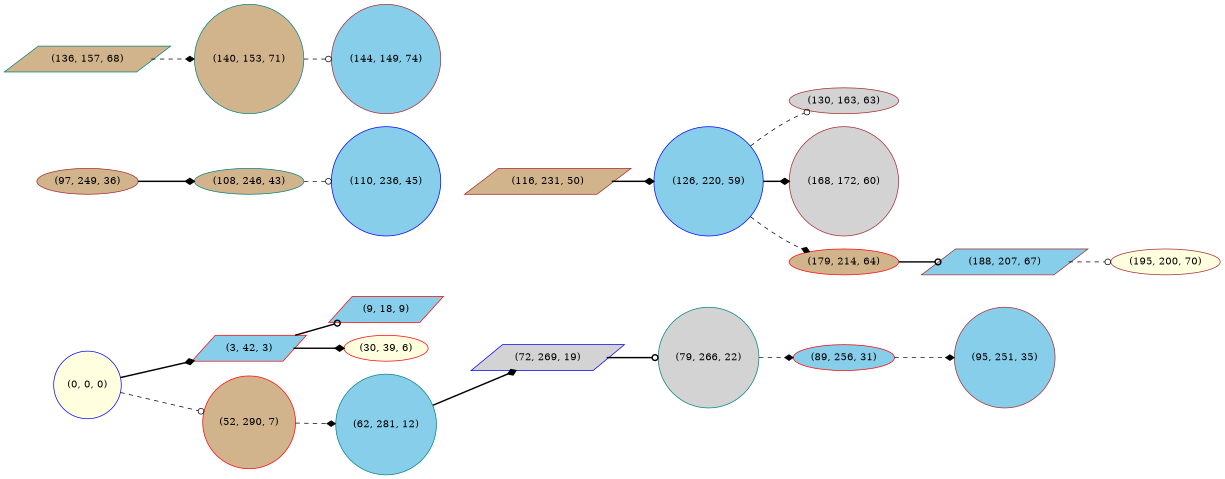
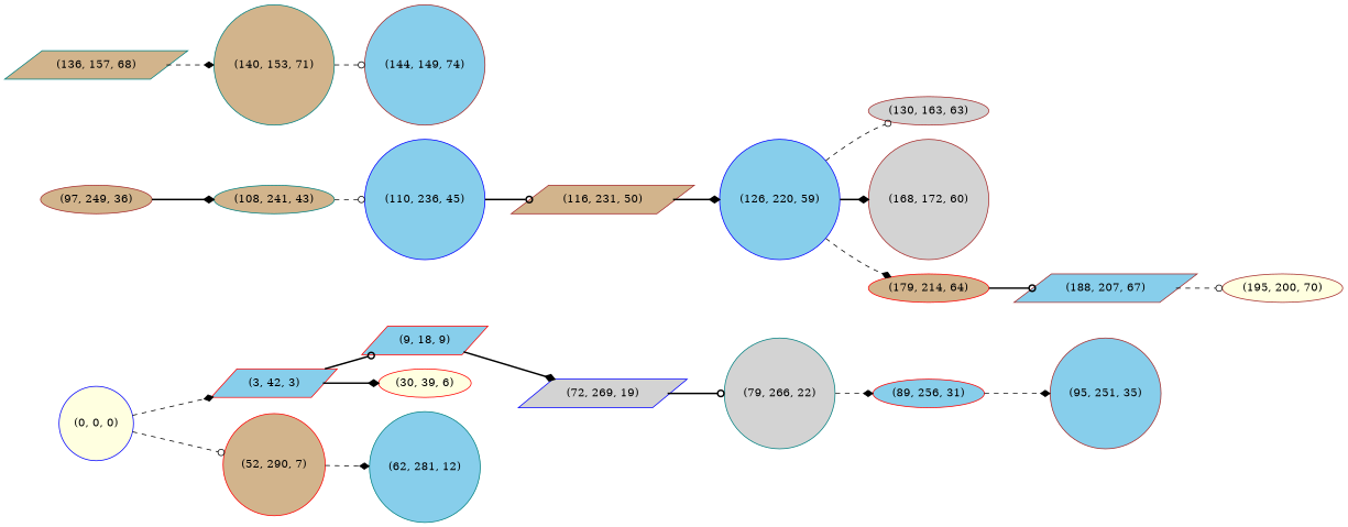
  digraph {
    rankdir=LR
    node [color=brown fillcolor=skyblue shape=circle style=filled]
    edge [arrowhead=diamond style=dashed]
    "(0, 0, 0)" [color=blue fillcolor=lightyellow]
    "(3, 42, 3)" [color=red shape=parallelogram]
    "(52, 290, 7)" [color=red fillcolor=tan]
    "(9, 18, 9)" [color=red shape=parallelogram]
    "(30, 39, 6)" [color=red fillcolor=lightyellow shape=ellipse]
    "(62, 281, 12)" [color=teal]
    "(72, 269, 19)" [color=blue fillcolor=lightgrey shape=parallelogram]
    "(79, 266, 22)" [color=teal fillcolor=lightgrey]
    "(89, 256, 31)" [color=red shape=ellipse]
    "(95, 251, 35)"
    "(97, 249, 36)" [fillcolor=tan shape=ellipse]
-   "(108, 241, 43)" [color=teal fillcolor=tan shape=ellipse label="(108, 246, 43)"]
+   "(108, 241, 43)" [color=teal fillcolor=tan shape=ellipse]
    "(110, 236, 45)" [color=blue]
    "(116, 231, 50)" [fillcolor=tan shape=parallelogram]
    "(126, 220, 59)" [color=blue]
    "(130, 163, 63)" [fillcolor=lightgrey shape=ellipse]
    "(168, 172, 60)" [fillcolor=lightgrey]
    "(179, 214, 64)" [color=red fillcolor=tan shape=ellipse]
    "(188, 207, 67)" [shape=parallelogram]
    "(136, 157, 68)" [color=teal fillcolor=tan shape=parallelogram]
    "(140, 153, 71)" [color=teal fillcolor=tan]
    "(144, 149, 74)"
    "(195, 200, 70)" [fillcolor=lightyellow shape=ellipse]
-   "(0, 0, 0)" -> "(3, 42, 3)" [style=bold]
+   "(0, 0, 0)" -> "(3, 42, 3)"
    "(0, 0, 0)" -> "(52, 290, 7)" [arrowhead=odot]
    "(3, 42, 3)" -> "(9, 18, 9)" [arrowhead=odot style=bold]
    "(3, 42, 3)" -> "(30, 39, 6)" [style=bold]
    "(52, 290, 7)" -> "(62, 281, 12)"
-   "(62, 281, 12)" -> "(72, 269, 19)" [style=bold]
+   "(9, 18, 9)" -> "(72, 269, 19)" [style=bold]
    "(72, 269, 19)" -> "(79, 266, 22)" [arrowhead=odot style=bold]
    "(79, 266, 22)" -> "(89, 256, 31)"
    "(89, 256, 31)" -> "(95, 251, 35)"
    "(97, 249, 36)" -> "(108, 241, 43)" [style=bold]
    "(108, 241, 43)" -> "(110, 236, 45)" [arrowhead=odot]
+   "(110, 236, 45)" -> "(116, 231, 50)" [arrowhead=odot style=bold]
    "(116, 231, 50)" -> "(126, 220, 59)" [style=bold]
    "(126, 220, 59)" -> "(130, 163, 63)" [arrowhead=odot]
    "(126, 220, 59)" -> "(168, 172, 60)" [style=bold]
    "(126, 220, 59)" -> "(179, 214, 64)"
    "(179, 214, 64)" -> "(188, 207, 67)" [arrowhead=odot style=bold]
    "(188, 207, 67)" -> "(195, 200, 70)" [arrowhead=odot]
    "(136, 157, 68)" -> "(140, 153, 71)"
    "(140, 153, 71)" -> "(144, 149, 74)" [arrowhead=odot]
  }
